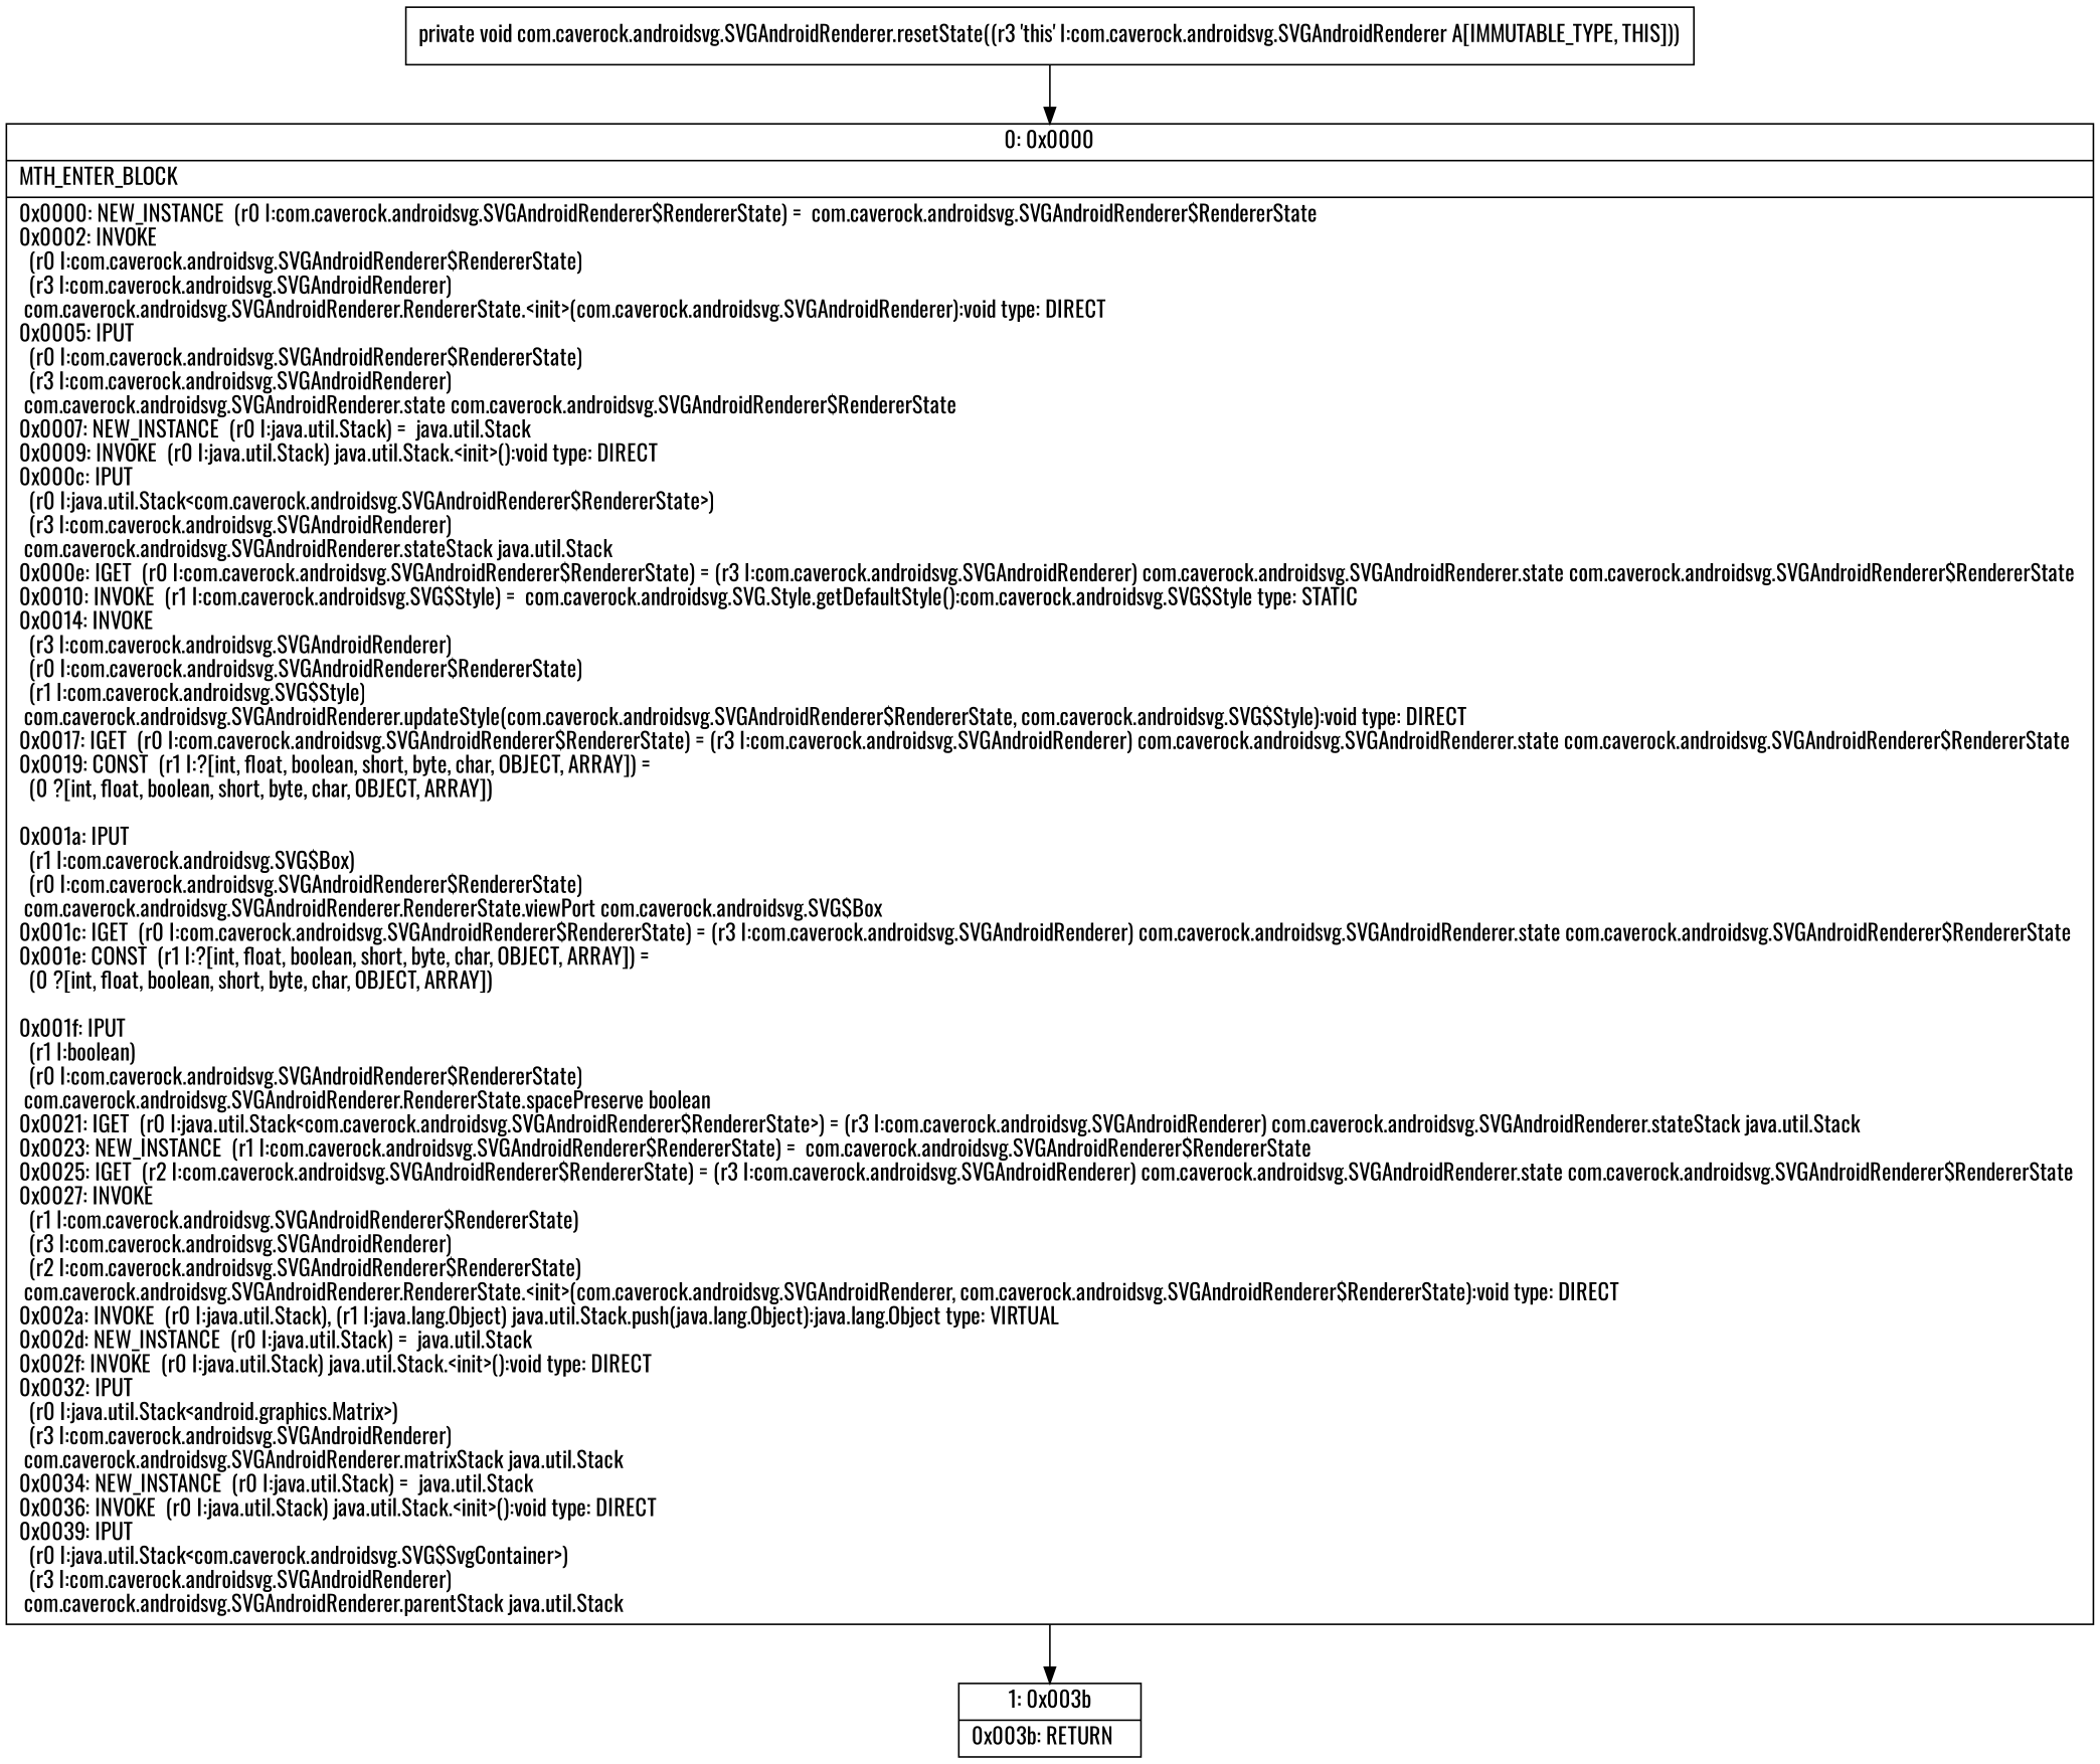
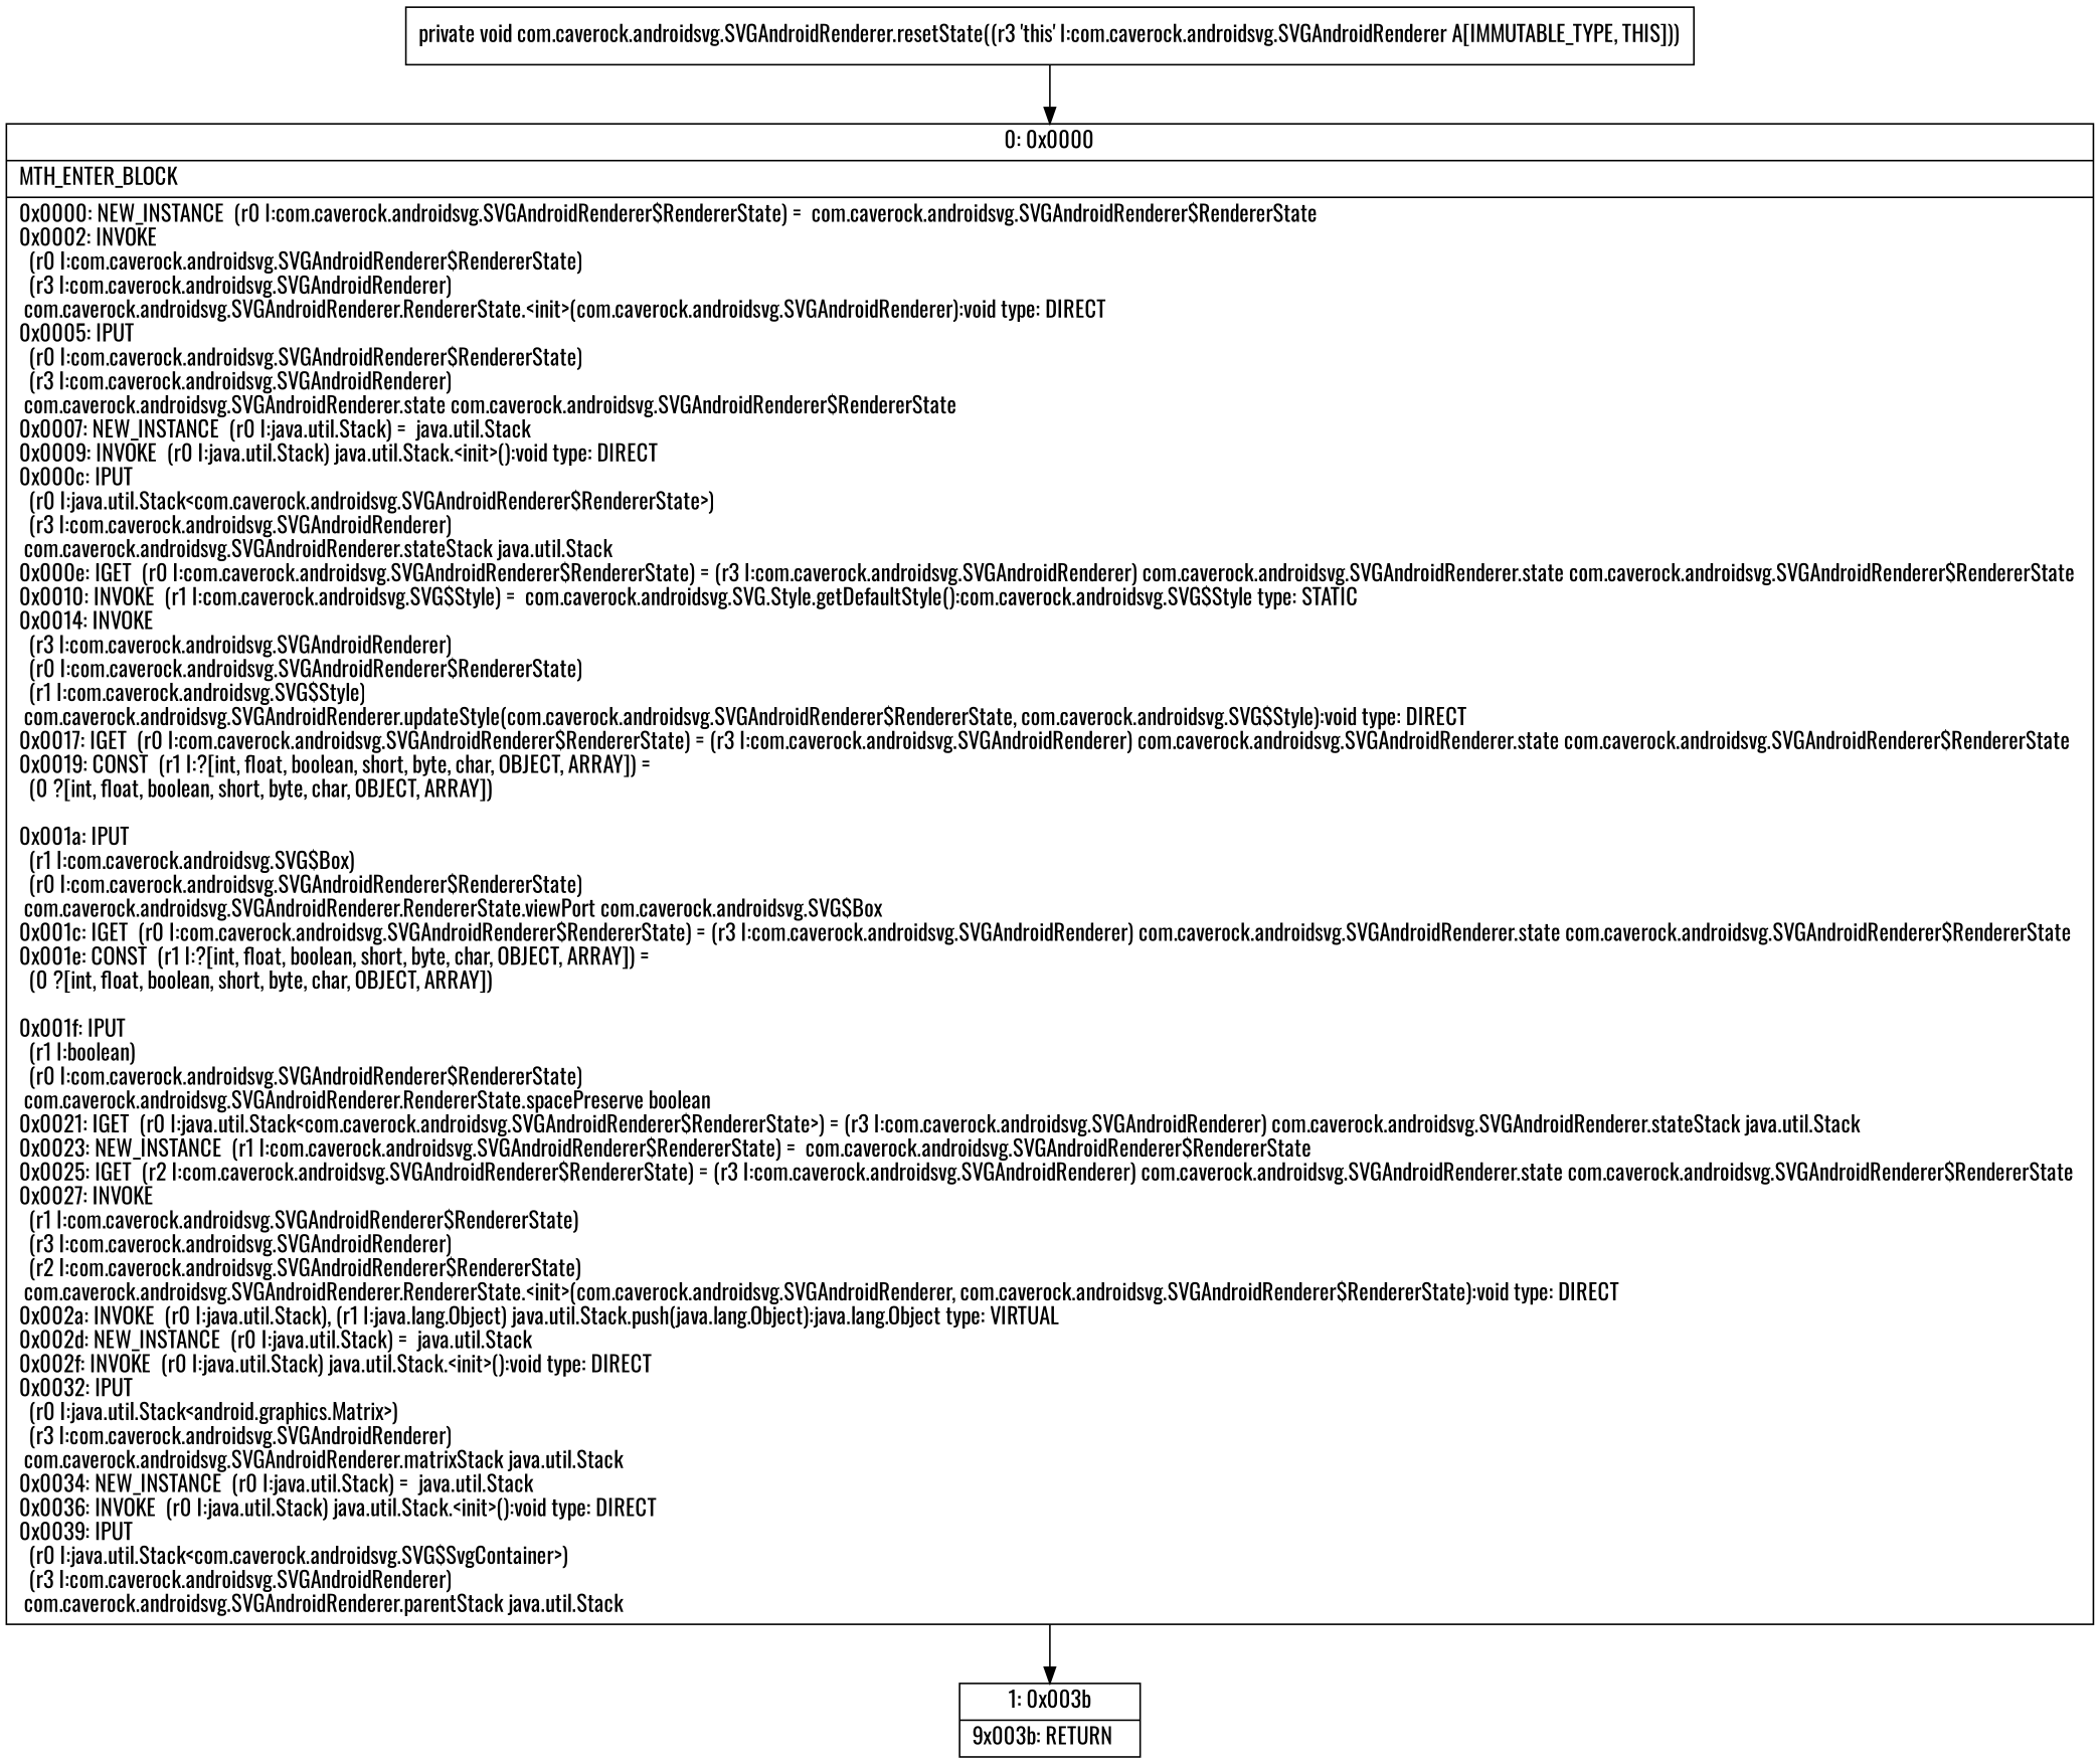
  digraph {
    fontname=Oswald
    node [shape=record fontname=Oswald]
    edge [fontname=Oswald]
    n1 [label="{0\:\ 0x0000|MTH_ENTER_BLOCK\l|0x0000: NEW_INSTANCE  (r0 I:com.caverock.androidsvg.SVGAndroidRenderer$RendererState) =  com.caverock.androidsvg.SVGAndroidRenderer$RendererState \l0x0002: INVOKE  \l  (r0 I:com.caverock.androidsvg.SVGAndroidRenderer$RendererState)\l  (r3 I:com.caverock.androidsvg.SVGAndroidRenderer)\l com.caverock.androidsvg.SVGAndroidRenderer.RendererState.\<init\>(com.caverock.androidsvg.SVGAndroidRenderer):void type: DIRECT \l0x0005: IPUT  \l  (r0 I:com.caverock.androidsvg.SVGAndroidRenderer$RendererState)\l  (r3 I:com.caverock.androidsvg.SVGAndroidRenderer)\l com.caverock.androidsvg.SVGAndroidRenderer.state com.caverock.androidsvg.SVGAndroidRenderer$RendererState \l0x0007: NEW_INSTANCE  (r0 I:java.util.Stack) =  java.util.Stack \l0x0009: INVOKE  (r0 I:java.util.Stack) java.util.Stack.\<init\>():void type: DIRECT \l0x000c: IPUT  \l  (r0 I:java.util.Stack\<com.caverock.androidsvg.SVGAndroidRenderer$RendererState\>)\l  (r3 I:com.caverock.androidsvg.SVGAndroidRenderer)\l com.caverock.androidsvg.SVGAndroidRenderer.stateStack java.util.Stack \l0x000e: IGET  (r0 I:com.caverock.androidsvg.SVGAndroidRenderer$RendererState) = (r3 I:com.caverock.androidsvg.SVGAndroidRenderer) com.caverock.androidsvg.SVGAndroidRenderer.state com.caverock.androidsvg.SVGAndroidRenderer$RendererState \l0x0010: INVOKE  (r1 I:com.caverock.androidsvg.SVG$Style) =  com.caverock.androidsvg.SVG.Style.getDefaultStyle():com.caverock.androidsvg.SVG$Style type: STATIC \l0x0014: INVOKE  \l  (r3 I:com.caverock.androidsvg.SVGAndroidRenderer)\l  (r0 I:com.caverock.androidsvg.SVGAndroidRenderer$RendererState)\l  (r1 I:com.caverock.androidsvg.SVG$Style)\l com.caverock.androidsvg.SVGAndroidRenderer.updateStyle(com.caverock.androidsvg.SVGAndroidRenderer$RendererState, com.caverock.androidsvg.SVG$Style):void type: DIRECT \l0x0017: IGET  (r0 I:com.caverock.androidsvg.SVGAndroidRenderer$RendererState) = (r3 I:com.caverock.androidsvg.SVGAndroidRenderer) com.caverock.androidsvg.SVGAndroidRenderer.state com.caverock.androidsvg.SVGAndroidRenderer$RendererState \l0x0019: CONST  (r1 I:?[int, float, boolean, short, byte, char, OBJECT, ARRAY]) = \l  (0 ?[int, float, boolean, short, byte, char, OBJECT, ARRAY])\l \l0x001a: IPUT  \l  (r1 I:com.caverock.androidsvg.SVG$Box)\l  (r0 I:com.caverock.androidsvg.SVGAndroidRenderer$RendererState)\l com.caverock.androidsvg.SVGAndroidRenderer.RendererState.viewPort com.caverock.androidsvg.SVG$Box \l0x001c: IGET  (r0 I:com.caverock.androidsvg.SVGAndroidRenderer$RendererState) = (r3 I:com.caverock.androidsvg.SVGAndroidRenderer) com.caverock.androidsvg.SVGAndroidRenderer.state com.caverock.androidsvg.SVGAndroidRenderer$RendererState \l0x001e: CONST  (r1 I:?[int, float, boolean, short, byte, char, OBJECT, ARRAY]) = \l  (0 ?[int, float, boolean, short, byte, char, OBJECT, ARRAY])\l \l0x001f: IPUT  \l  (r1 I:boolean)\l  (r0 I:com.caverock.androidsvg.SVGAndroidRenderer$RendererState)\l com.caverock.androidsvg.SVGAndroidRenderer.RendererState.spacePreserve boolean \l0x0021: IGET  (r0 I:java.util.Stack\<com.caverock.androidsvg.SVGAndroidRenderer$RendererState\>) = (r3 I:com.caverock.androidsvg.SVGAndroidRenderer) com.caverock.androidsvg.SVGAndroidRenderer.stateStack java.util.Stack \l0x0023: NEW_INSTANCE  (r1 I:com.caverock.androidsvg.SVGAndroidRenderer$RendererState) =  com.caverock.androidsvg.SVGAndroidRenderer$RendererState \l0x0025: IGET  (r2 I:com.caverock.androidsvg.SVGAndroidRenderer$RendererState) = (r3 I:com.caverock.androidsvg.SVGAndroidRenderer) com.caverock.androidsvg.SVGAndroidRenderer.state com.caverock.androidsvg.SVGAndroidRenderer$RendererState \l0x0027: INVOKE  \l  (r1 I:com.caverock.androidsvg.SVGAndroidRenderer$RendererState)\l  (r3 I:com.caverock.androidsvg.SVGAndroidRenderer)\l  (r2 I:com.caverock.androidsvg.SVGAndroidRenderer$RendererState)\l com.caverock.androidsvg.SVGAndroidRenderer.RendererState.\<init\>(com.caverock.androidsvg.SVGAndroidRenderer, com.caverock.androidsvg.SVGAndroidRenderer$RendererState):void type: DIRECT \l0x002a: INVOKE  (r0 I:java.util.Stack), (r1 I:java.lang.Object) java.util.Stack.push(java.lang.Object):java.lang.Object type: VIRTUAL \l0x002d: NEW_INSTANCE  (r0 I:java.util.Stack) =  java.util.Stack \l0x002f: INVOKE  (r0 I:java.util.Stack) java.util.Stack.\<init\>():void type: DIRECT \l0x0032: IPUT  \l  (r0 I:java.util.Stack\<android.graphics.Matrix\>)\l  (r3 I:com.caverock.androidsvg.SVGAndroidRenderer)\l com.caverock.androidsvg.SVGAndroidRenderer.matrixStack java.util.Stack \l0x0034: NEW_INSTANCE  (r0 I:java.util.Stack) =  java.util.Stack \l0x0036: INVOKE  (r0 I:java.util.Stack) java.util.Stack.\<init\>():void type: DIRECT \l0x0039: IPUT  \l  (r0 I:java.util.Stack\<com.caverock.androidsvg.SVG$SvgContainer\>)\l  (r3 I:com.caverock.androidsvg.SVGAndroidRenderer)\l com.caverock.androidsvg.SVGAndroidRenderer.parentStack java.util.Stack \l}"]
-   n2 [label="{1\:\ 0x003b|0x003b: RETURN   \l}"]
+   n2 [label="{1\:\ 0x003b|9x003b: RETURN   \l}"]
    n3 [label="{private void com.caverock.androidsvg.SVGAndroidRenderer.resetState((r3 'this' I:com.caverock.androidsvg.SVGAndroidRenderer A[IMMUTABLE_TYPE, THIS])) }"]
    n1 -> n2
    n3 -> n1
  }
